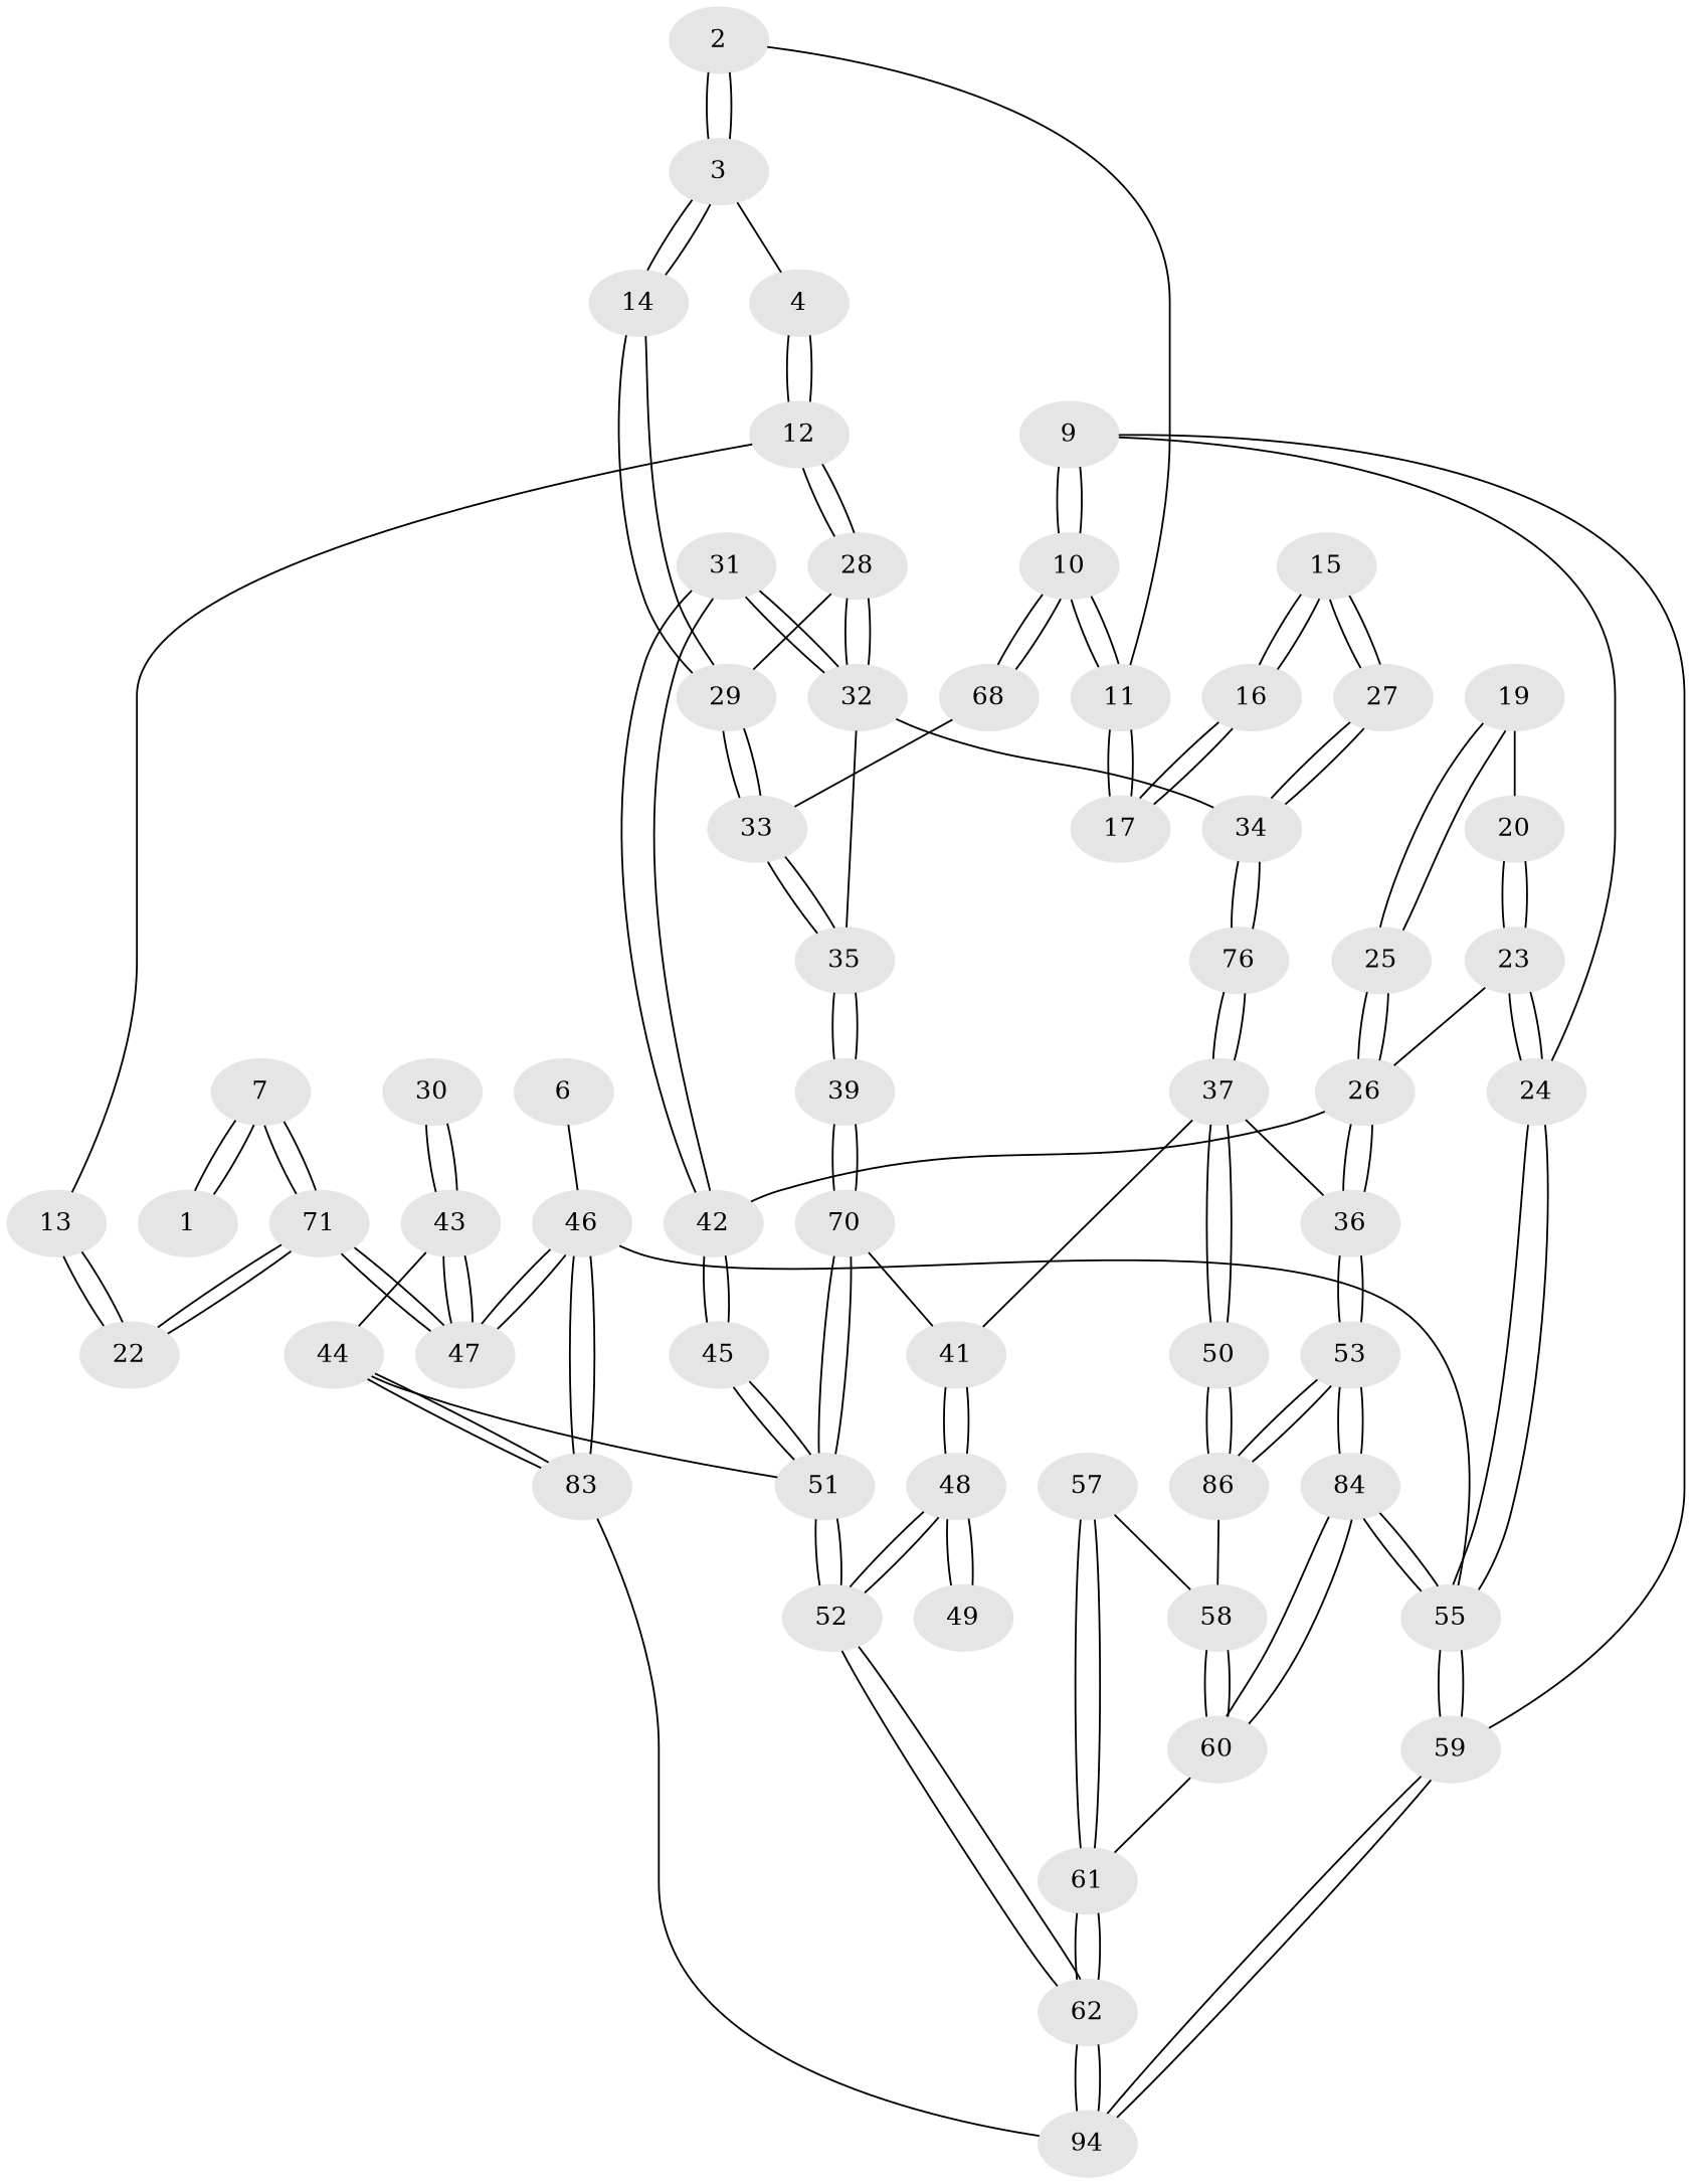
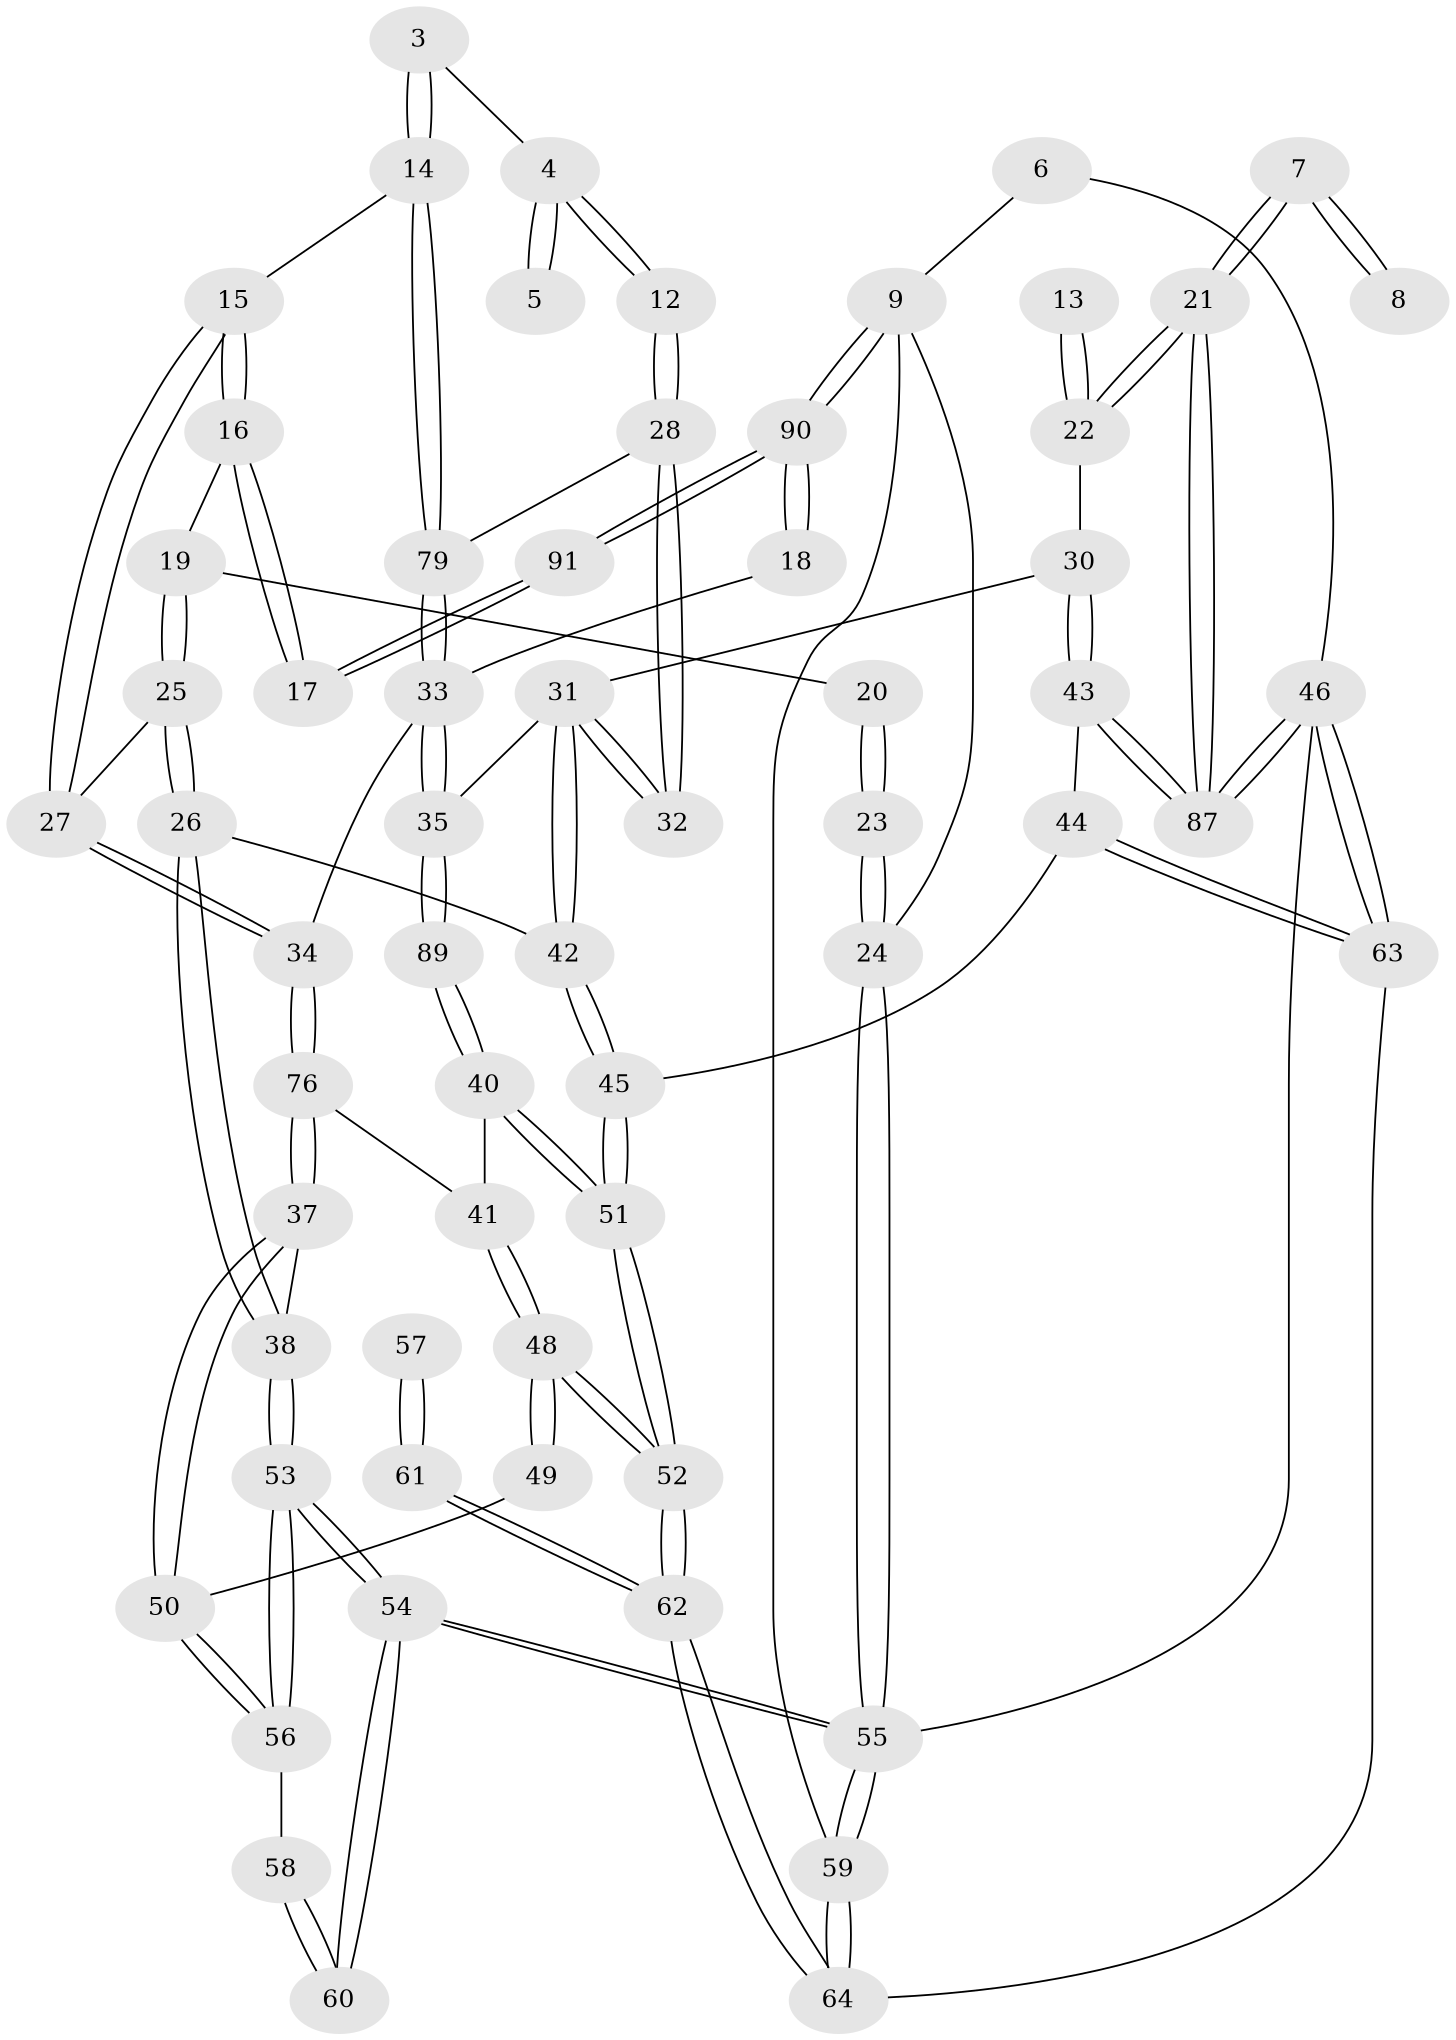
  graph {
    node [color=gray90 style=filled]
-   2
    3
-   11
+   11 [label=91]
    6
    9
    46
    4
    14
    17
+   5
    12
    15
-   29
+   29 [label=79]
    13
    28
    7
-   8 [label=1]
-   21 [label=71]
-   10
+   8
+   21
+   10 [label=90]
    24
    59
-   47
+   47 [label=87]
    55
-   63 [label=83]
+   63
    22
-   18 [label=68]
-   64 [label=94]
+   18
+   64
    33
    32
    30
    16
    27
    19
    34
    20
    25
    23
    26
    31
    43
-   38 [label=36]
+   38
    42
    53
    n44 [label=76]
    35
    44
    45
-   39
+   39 [label=89]
    37
    41
-   40 [label=70]
+   40
    50
    48
-   56 [label=86]
-   54 [label=84]
+   56
+   54
    51
    52
    49
    62
    57
    58
    61
    60
-   2 -- 3
-   2 -- 3
-   2 -- 11
    3 -- 4
    3 -- 14
    3 -- 14
    11 -- 17
    11 -- 17
+   6 -- 9
    6 -- 46
    9 -- 10
    9 -- 10
    9 -- 24
    9 -- 59
    46 -- 47
    46 -- 47
    46 -- 55
    46 -- 63
    46 -- 63
+   4 -- 5
+   4 -- 5
    4 -- 12
    4 -- 12
+   14 -- 15
    14 -- 29
    14 -- 29
-   12 -- 13
    12 -- 28
    12 -- 28
    15 -- 16
    15 -- 16
    15 -- 27
    15 -- 27
    29 -- 33
    29 -- 33
    13 -- 22
    13 -- 22
    28 -- 29
    28 -- 32
    28 -- 32
    7 -- 8
    7 -- 8
    7 -- 21
    7 -- 21
    21 -- 47
    21 -- 47
    21 -- 22
    21 -- 22
    10 -- 11
    10 -- 11
    10 -- 18
    10 -- 18
    24 -- 55
    24 -- 55
    59 -- 64
    59 -- 64
    55 -- 59
    55 -- 59
    63 -- 64
+   22 -- 30
    18 -- 33
-   32 -- 34
+   33 -- 34
    33 -- 35
    33 -- 35
-   32 -- 35
+   31 -- 35
+   30 -- 31
    30 -- 43
    30 -- 43
    16 -- 17
    16 -- 17
+   16 -- 19
    27 -- 34
    27 -- 34
    19 -- 20
    19 -- 25
    19 -- 25
    34 -- n44
    34 -- n44
    20 -- 23
    20 -- 23
+   25 -- 27
    25 -- 26
    25 -- 26
    23 -- 24
    23 -- 24
-   23 -- 26
    26 -- 38
    26 -- 38
    26 -- 42
    31 -- 32
    31 -- 32
    31 -- 42
    31 -- 42
    43 -- 47
    43 -- 47
    43 -- 44
    38 -- 53
    38 -- 53
    42 -- 45
    42 -- 45
    53 -- 56
    53 -- 56
    53 -- 54
    53 -- 54
    n44 -- 37
    n44 -- 37
-   37 -- 41
+   n44 -- 41
    35 -- 39
    35 -- 39
    44 -- 63
    44 -- 63
-   44 -- 51
+   44 -- 45
    45 -- 51
    45 -- 51
    39 -- 40
    39 -- 40
    37 -- 38
    37 -- 50
    37 -- 50
    41 -- 48
    41 -- 48
    40 -- 41
    40 -- 51
    40 -- 51
    50 -- 56
    50 -- 56
    48 -- 52
    48 -- 52
    48 -- 49
    48 -- 49
    56 -- 58
    54 -- 55
    54 -- 55
    54 -- 60
    54 -- 60
    51 -- 52
    51 -- 52
    52 -- 62
    52 -- 62
+   49 -- 50
    62 -- 64
    62 -- 64
-   57 -- 58
    57 -- 61
    57 -- 61
    58 -- 60
    58 -- 60
    61 -- 62
    61 -- 62
-   60 -- 61
  }
